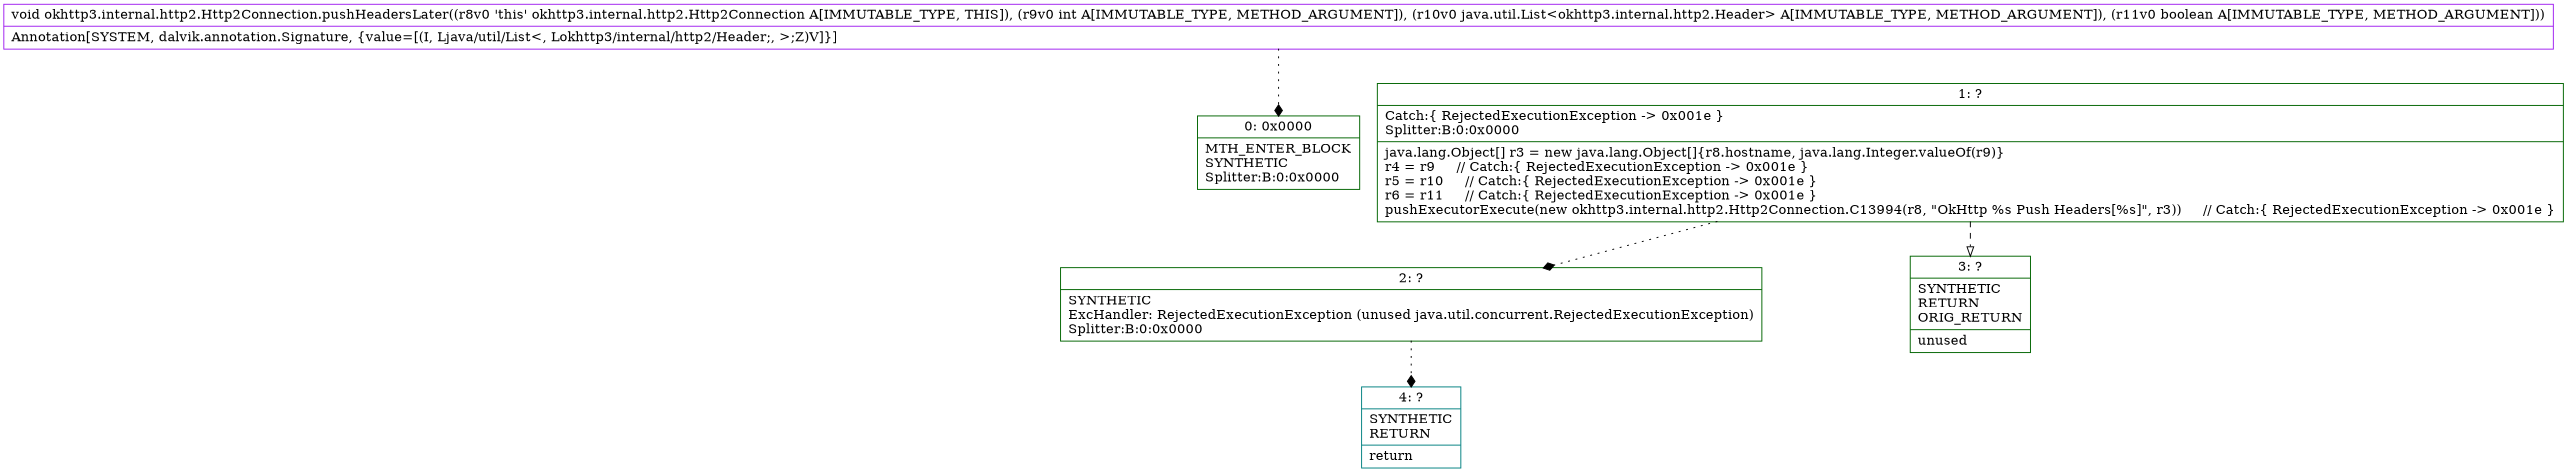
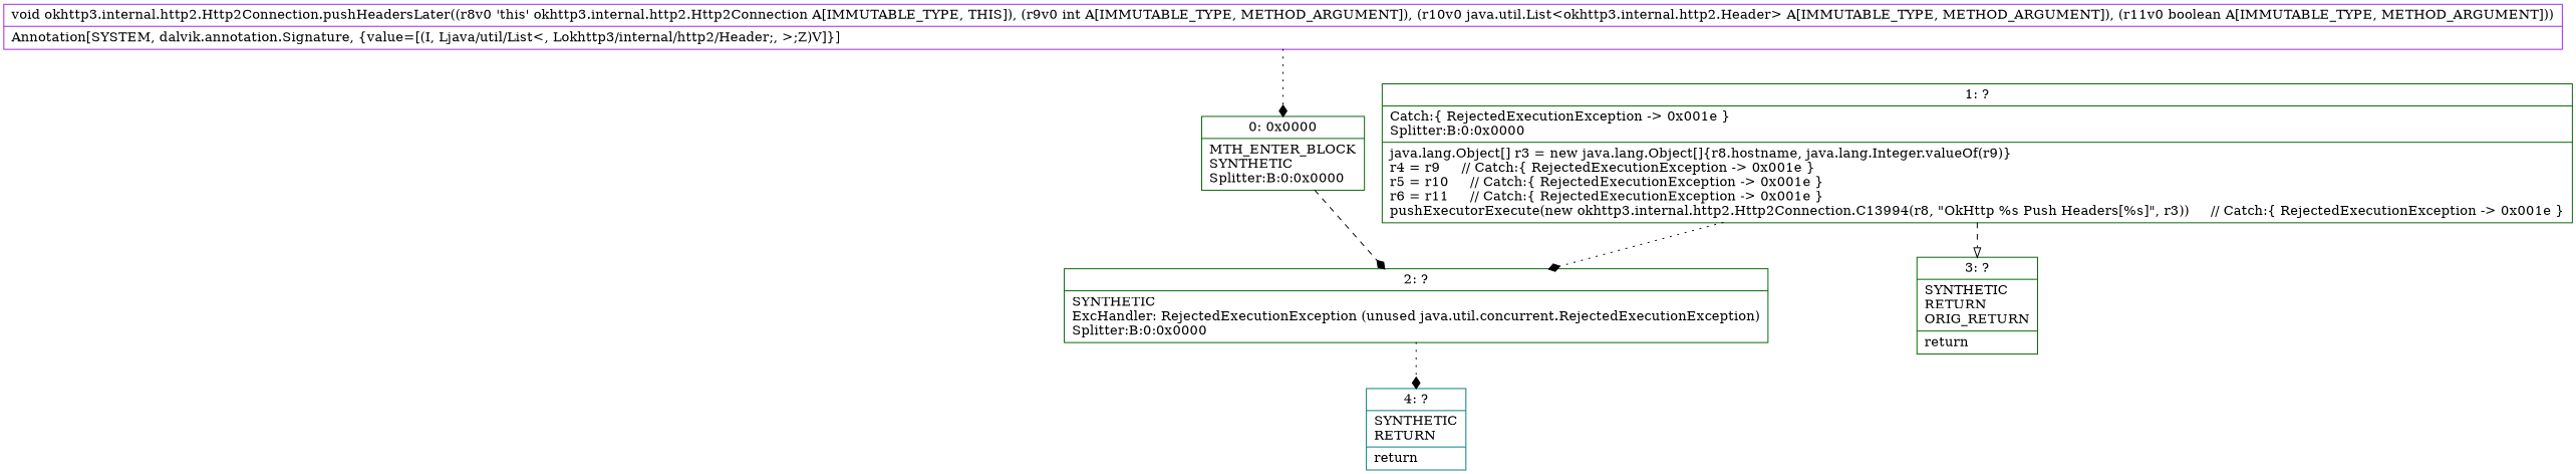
  digraph {
    node [color=darkgreen shape=record]
    edge [arrowhead=diamond style=dotted]
    n1 [label="{0\:\ 0x0000|MTH_ENTER_BLOCK\lSYNTHETIC\lSplitter:B:0:0x0000\l}"]
    n2 [label="{2\:\ ?|SYNTHETIC\lExcHandler: RejectedExecutionException (unused java.util.concurrent.RejectedExecutionException)\lSplitter:B:0:0x0000\l}"]
    n3 [label="{1\:\ ?|Catch:\{ RejectedExecutionException \-\> 0x001e \}\lSplitter:B:0:0x0000\l|java.lang.Object[] r3 = new java.lang.Object[]\{r8.hostname, java.lang.Integer.valueOf(r9)\}\lr4 = r9     \/\/ Catch:\{ RejectedExecutionException \-\> 0x001e \}\lr5 = r10     \/\/ Catch:\{ RejectedExecutionException \-\> 0x001e \}\lr6 = r11     \/\/ Catch:\{ RejectedExecutionException \-\> 0x001e \}\lpushExecutorExecute(new okhttp3.internal.http2.Http2Connection.C13994(r8, \"OkHttp %s Push Headers[%s]\", r3))     \/\/ Catch:\{ RejectedExecutionException \-\> 0x001e \}\l}"]
-   n4 [label="{3\:\ ?|SYNTHETIC\lRETURN\lORIG_RETURN\l|unused\l}"]
+   n4 [label="{3\:\ ?|SYNTHETIC\lRETURN\lORIG_RETURN\l|return\l}"]
    n5 [color=teal label="{4\:\ ?|SYNTHETIC\lRETURN\l|return\l}"]
    n6 [color=purple label="{void okhttp3.internal.http2.Http2Connection.pushHeadersLater((r8v0 'this' okhttp3.internal.http2.Http2Connection A[IMMUTABLE_TYPE, THIS]), (r9v0 int A[IMMUTABLE_TYPE, METHOD_ARGUMENT]), (r10v0 java.util.List\<okhttp3.internal.http2.Header\> A[IMMUTABLE_TYPE, METHOD_ARGUMENT]), (r11v0 boolean A[IMMUTABLE_TYPE, METHOD_ARGUMENT]))  | Annotation[SYSTEM, dalvik.annotation.Signature, \{value=[(I, Ljava\/util\/List\<, Lokhttp3\/internal\/http2\/Header;, \>;Z)V]\}]\l}"]
+   n1 -> n2 [style=dashed]
    n2 -> n5
    n3 -> n2
    n3 -> n4 [arrowhead=onormal style=dashed]
    n6 -> n1
  }
